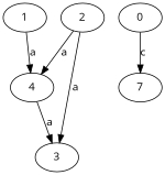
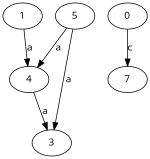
  strict digraph {
    fontname="Open Sans"
    node [fontname="Open Sans"]
    edge [fontname="Open Sans"]
    1
    4
-   2
+   2 [label=5]
    3
    0
    7
    1 -> 4 [label=a]
    4 -> 3 [label=a]
    2 -> 4 [label=a]
    2 -> 3 [label=a]
    0 -> 7 [label=c]
  }
